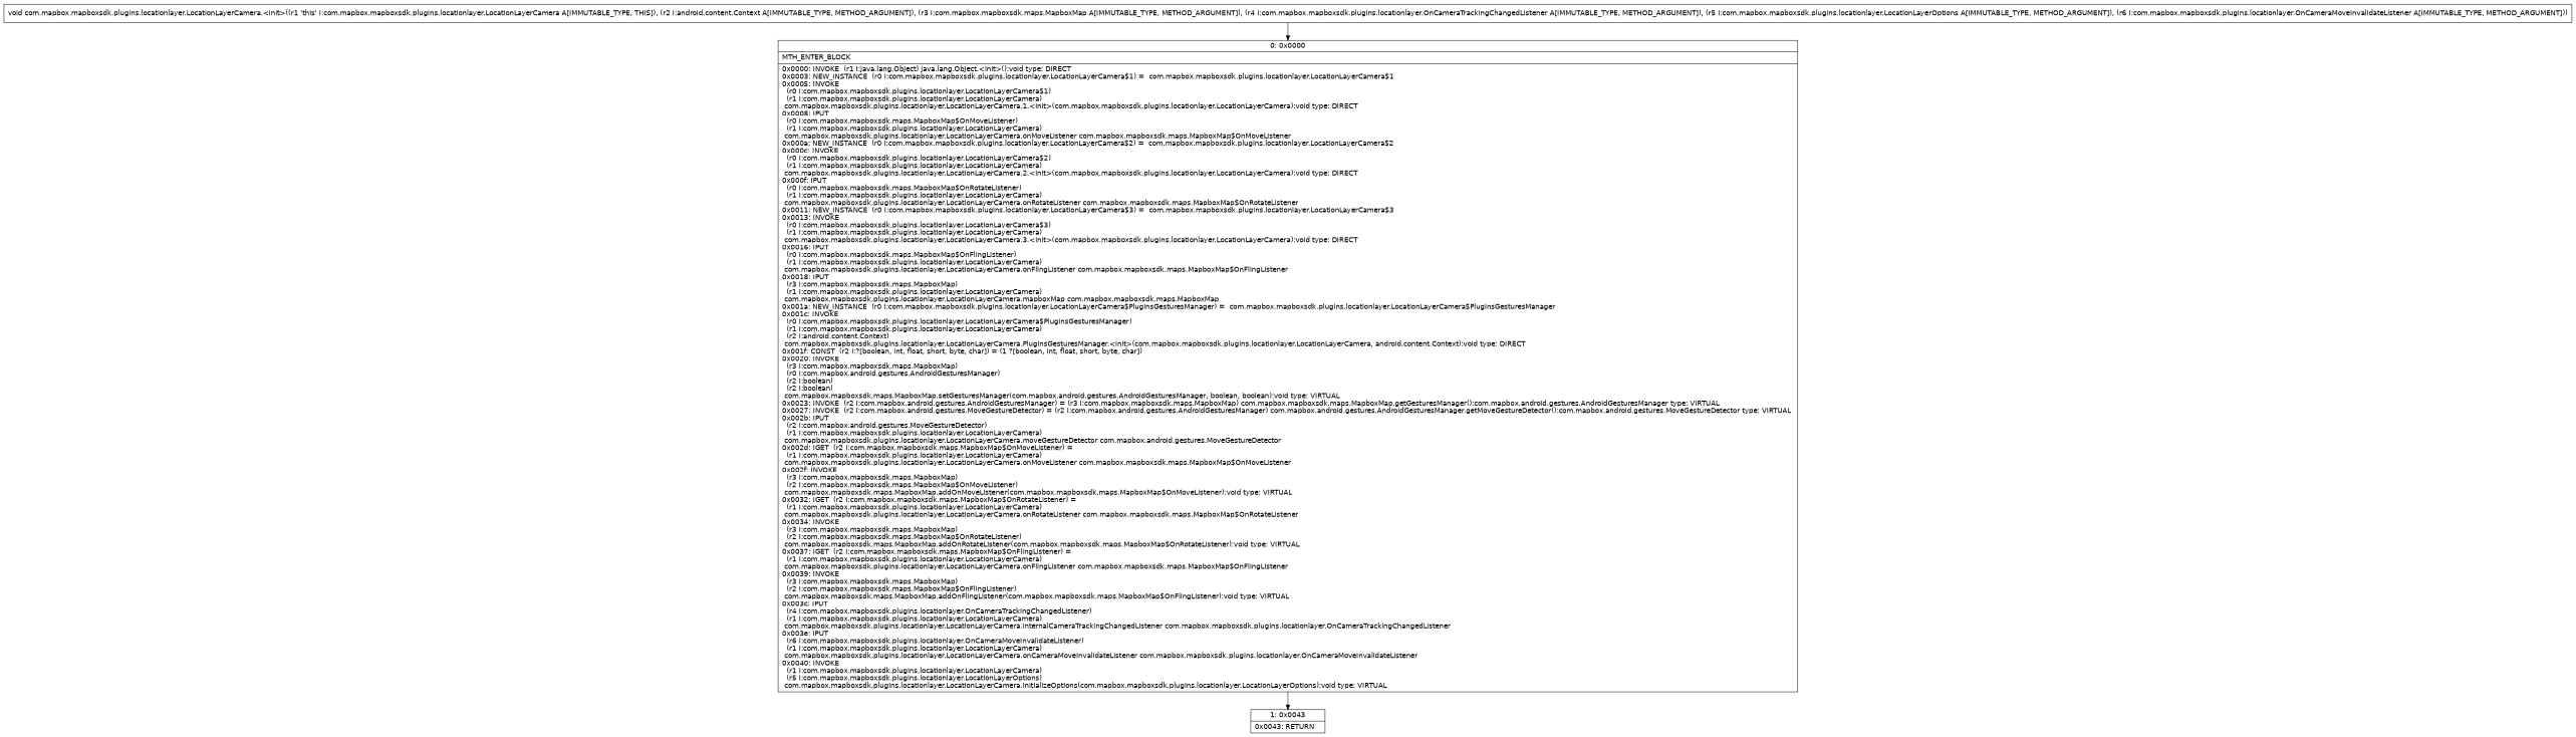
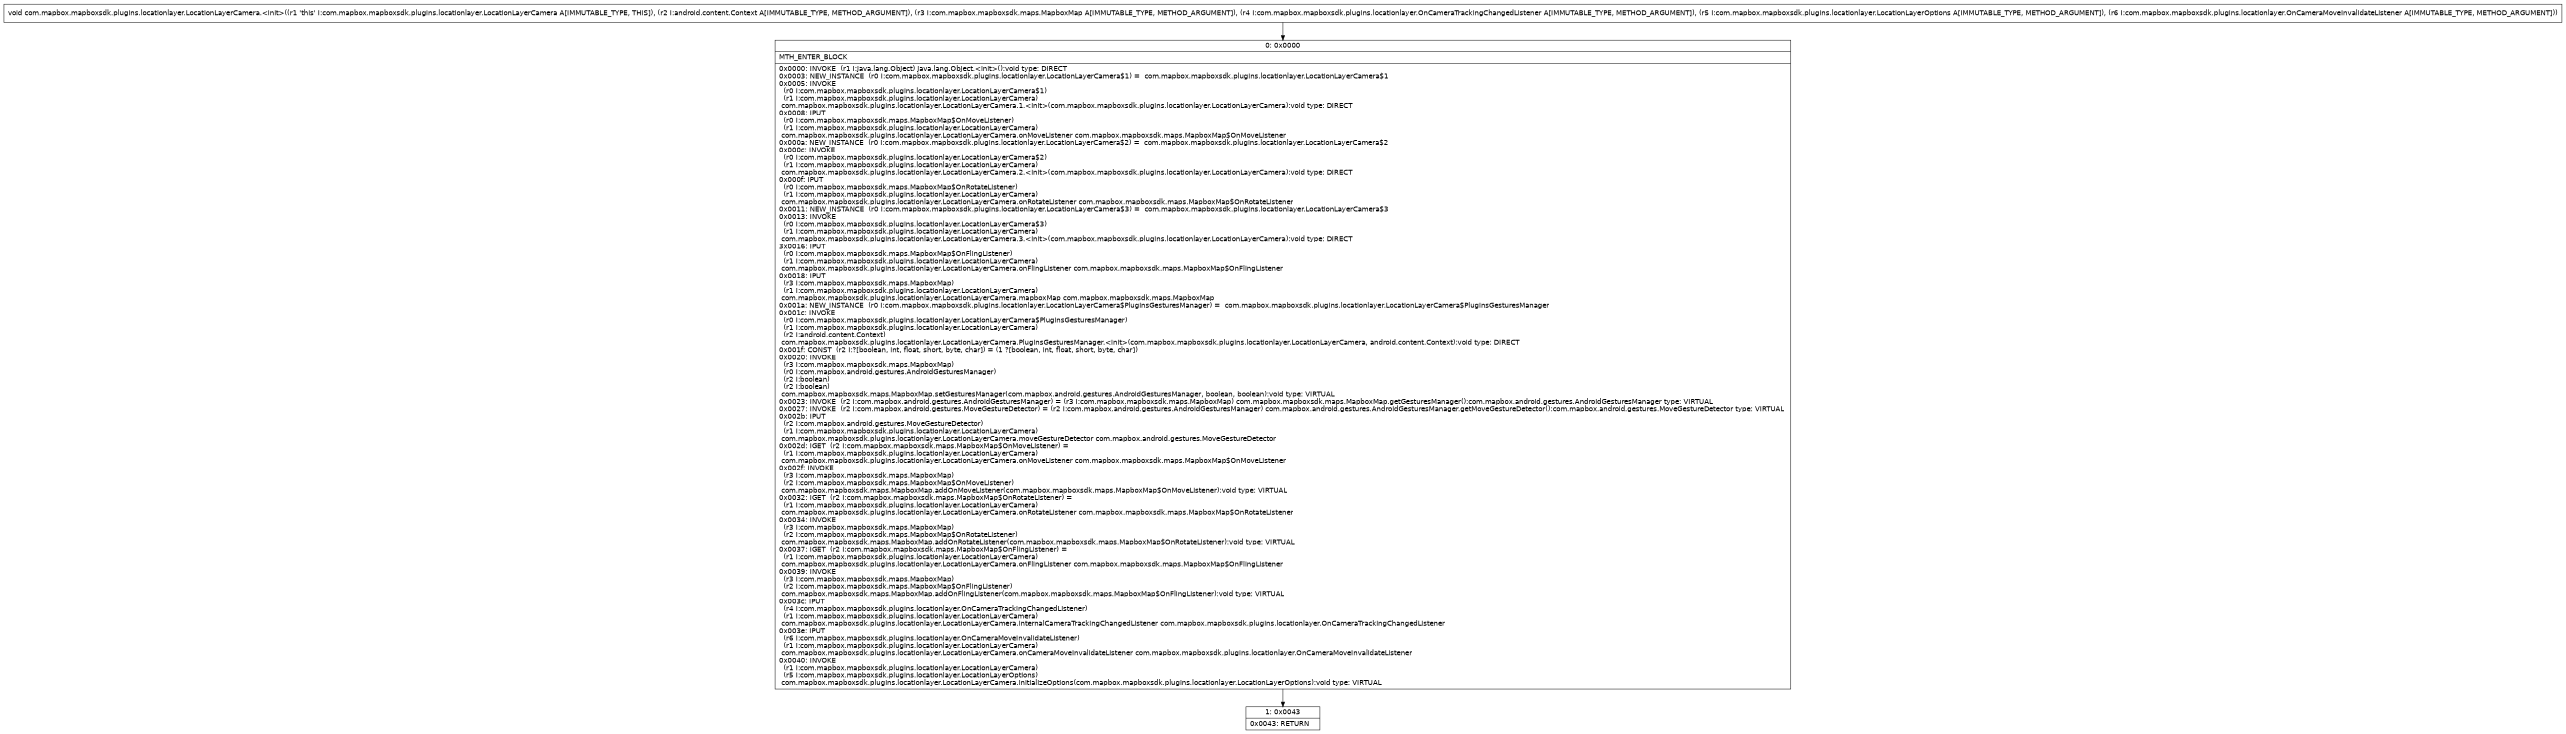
  digraph {
    fontname="DejaVu Sans"
    node [shape=record fontname="DejaVu Sans"]
    edge [fontname="DejaVu Sans"]
-   n1 [label="{0\:\ 0x0000|MTH_ENTER_BLOCK\l|0x0000: INVOKE  (r1 I:java.lang.Object) java.lang.Object.\<init\>():void type: DIRECT \l0x0003: NEW_INSTANCE  (r0 I:com.mapbox.mapboxsdk.plugins.locationlayer.LocationLayerCamera$1) =  com.mapbox.mapboxsdk.plugins.locationlayer.LocationLayerCamera$1 \l0x0005: INVOKE  \l  (r0 I:com.mapbox.mapboxsdk.plugins.locationlayer.LocationLayerCamera$1)\l  (r1 I:com.mapbox.mapboxsdk.plugins.locationlayer.LocationLayerCamera)\l com.mapbox.mapboxsdk.plugins.locationlayer.LocationLayerCamera.1.\<init\>(com.mapbox.mapboxsdk.plugins.locationlayer.LocationLayerCamera):void type: DIRECT \l0x0008: IPUT  \l  (r0 I:com.mapbox.mapboxsdk.maps.MapboxMap$OnMoveListener)\l  (r1 I:com.mapbox.mapboxsdk.plugins.locationlayer.LocationLayerCamera)\l com.mapbox.mapboxsdk.plugins.locationlayer.LocationLayerCamera.onMoveListener com.mapbox.mapboxsdk.maps.MapboxMap$OnMoveListener \l0x000a: NEW_INSTANCE  (r0 I:com.mapbox.mapboxsdk.plugins.locationlayer.LocationLayerCamera$2) =  com.mapbox.mapboxsdk.plugins.locationlayer.LocationLayerCamera$2 \l0x000c: INVOKE  \l  (r0 I:com.mapbox.mapboxsdk.plugins.locationlayer.LocationLayerCamera$2)\l  (r1 I:com.mapbox.mapboxsdk.plugins.locationlayer.LocationLayerCamera)\l com.mapbox.mapboxsdk.plugins.locationlayer.LocationLayerCamera.2.\<init\>(com.mapbox.mapboxsdk.plugins.locationlayer.LocationLayerCamera):void type: DIRECT \l0x000f: IPUT  \l  (r0 I:com.mapbox.mapboxsdk.maps.MapboxMap$OnRotateListener)\l  (r1 I:com.mapbox.mapboxsdk.plugins.locationlayer.LocationLayerCamera)\l com.mapbox.mapboxsdk.plugins.locationlayer.LocationLayerCamera.onRotateListener com.mapbox.mapboxsdk.maps.MapboxMap$OnRotateListener \l0x0011: NEW_INSTANCE  (r0 I:com.mapbox.mapboxsdk.plugins.locationlayer.LocationLayerCamera$3) =  com.mapbox.mapboxsdk.plugins.locationlayer.LocationLayerCamera$3 \l0x0013: INVOKE  \l  (r0 I:com.mapbox.mapboxsdk.plugins.locationlayer.LocationLayerCamera$3)\l  (r1 I:com.mapbox.mapboxsdk.plugins.locationlayer.LocationLayerCamera)\l com.mapbox.mapboxsdk.plugins.locationlayer.LocationLayerCamera.3.\<init\>(com.mapbox.mapboxsdk.plugins.locationlayer.LocationLayerCamera):void type: DIRECT \l0x0016: IPUT  \l  (r0 I:com.mapbox.mapboxsdk.maps.MapboxMap$OnFlingListener)\l  (r1 I:com.mapbox.mapboxsdk.plugins.locationlayer.LocationLayerCamera)\l com.mapbox.mapboxsdk.plugins.locationlayer.LocationLayerCamera.onFlingListener com.mapbox.mapboxsdk.maps.MapboxMap$OnFlingListener \l0x0018: IPUT  \l  (r3 I:com.mapbox.mapboxsdk.maps.MapboxMap)\l  (r1 I:com.mapbox.mapboxsdk.plugins.locationlayer.LocationLayerCamera)\l com.mapbox.mapboxsdk.plugins.locationlayer.LocationLayerCamera.mapboxMap com.mapbox.mapboxsdk.maps.MapboxMap \l0x001a: NEW_INSTANCE  (r0 I:com.mapbox.mapboxsdk.plugins.locationlayer.LocationLayerCamera$PluginsGesturesManager) =  com.mapbox.mapboxsdk.plugins.locationlayer.LocationLayerCamera$PluginsGesturesManager \l0x001c: INVOKE  \l  (r0 I:com.mapbox.mapboxsdk.plugins.locationlayer.LocationLayerCamera$PluginsGesturesManager)\l  (r1 I:com.mapbox.mapboxsdk.plugins.locationlayer.LocationLayerCamera)\l  (r2 I:android.content.Context)\l com.mapbox.mapboxsdk.plugins.locationlayer.LocationLayerCamera.PluginsGesturesManager.\<init\>(com.mapbox.mapboxsdk.plugins.locationlayer.LocationLayerCamera, android.content.Context):void type: DIRECT \l0x001f: CONST  (r2 I:?[boolean, int, float, short, byte, char]) = (1 ?[boolean, int, float, short, byte, char]) \l0x0020: INVOKE  \l  (r3 I:com.mapbox.mapboxsdk.maps.MapboxMap)\l  (r0 I:com.mapbox.android.gestures.AndroidGesturesManager)\l  (r2 I:boolean)\l  (r2 I:boolean)\l com.mapbox.mapboxsdk.maps.MapboxMap.setGesturesManager(com.mapbox.android.gestures.AndroidGesturesManager, boolean, boolean):void type: VIRTUAL \l0x0023: INVOKE  (r2 I:com.mapbox.android.gestures.AndroidGesturesManager) = (r3 I:com.mapbox.mapboxsdk.maps.MapboxMap) com.mapbox.mapboxsdk.maps.MapboxMap.getGesturesManager():com.mapbox.android.gestures.AndroidGesturesManager type: VIRTUAL \l0x0027: INVOKE  (r2 I:com.mapbox.android.gestures.MoveGestureDetector) = (r2 I:com.mapbox.android.gestures.AndroidGesturesManager) com.mapbox.android.gestures.AndroidGesturesManager.getMoveGestureDetector():com.mapbox.android.gestures.MoveGestureDetector type: VIRTUAL \l0x002b: IPUT  \l  (r2 I:com.mapbox.android.gestures.MoveGestureDetector)\l  (r1 I:com.mapbox.mapboxsdk.plugins.locationlayer.LocationLayerCamera)\l com.mapbox.mapboxsdk.plugins.locationlayer.LocationLayerCamera.moveGestureDetector com.mapbox.android.gestures.MoveGestureDetector \l0x002d: IGET  (r2 I:com.mapbox.mapboxsdk.maps.MapboxMap$OnMoveListener) = \l  (r1 I:com.mapbox.mapboxsdk.plugins.locationlayer.LocationLayerCamera)\l com.mapbox.mapboxsdk.plugins.locationlayer.LocationLayerCamera.onMoveListener com.mapbox.mapboxsdk.maps.MapboxMap$OnMoveListener \l0x002f: INVOKE  \l  (r3 I:com.mapbox.mapboxsdk.maps.MapboxMap)\l  (r2 I:com.mapbox.mapboxsdk.maps.MapboxMap$OnMoveListener)\l com.mapbox.mapboxsdk.maps.MapboxMap.addOnMoveListener(com.mapbox.mapboxsdk.maps.MapboxMap$OnMoveListener):void type: VIRTUAL \l0x0032: IGET  (r2 I:com.mapbox.mapboxsdk.maps.MapboxMap$OnRotateListener) = \l  (r1 I:com.mapbox.mapboxsdk.plugins.locationlayer.LocationLayerCamera)\l com.mapbox.mapboxsdk.plugins.locationlayer.LocationLayerCamera.onRotateListener com.mapbox.mapboxsdk.maps.MapboxMap$OnRotateListener \l0x0034: INVOKE  \l  (r3 I:com.mapbox.mapboxsdk.maps.MapboxMap)\l  (r2 I:com.mapbox.mapboxsdk.maps.MapboxMap$OnRotateListener)\l com.mapbox.mapboxsdk.maps.MapboxMap.addOnRotateListener(com.mapbox.mapboxsdk.maps.MapboxMap$OnRotateListener):void type: VIRTUAL \l0x0037: IGET  (r2 I:com.mapbox.mapboxsdk.maps.MapboxMap$OnFlingListener) = \l  (r1 I:com.mapbox.mapboxsdk.plugins.locationlayer.LocationLayerCamera)\l com.mapbox.mapboxsdk.plugins.locationlayer.LocationLayerCamera.onFlingListener com.mapbox.mapboxsdk.maps.MapboxMap$OnFlingListener \l0x0039: INVOKE  \l  (r3 I:com.mapbox.mapboxsdk.maps.MapboxMap)\l  (r2 I:com.mapbox.mapboxsdk.maps.MapboxMap$OnFlingListener)\l com.mapbox.mapboxsdk.maps.MapboxMap.addOnFlingListener(com.mapbox.mapboxsdk.maps.MapboxMap$OnFlingListener):void type: VIRTUAL \l0x003c: IPUT  \l  (r4 I:com.mapbox.mapboxsdk.plugins.locationlayer.OnCameraTrackingChangedListener)\l  (r1 I:com.mapbox.mapboxsdk.plugins.locationlayer.LocationLayerCamera)\l com.mapbox.mapboxsdk.plugins.locationlayer.LocationLayerCamera.internalCameraTrackingChangedListener com.mapbox.mapboxsdk.plugins.locationlayer.OnCameraTrackingChangedListener \l0x003e: IPUT  \l  (r6 I:com.mapbox.mapboxsdk.plugins.locationlayer.OnCameraMoveInvalidateListener)\l  (r1 I:com.mapbox.mapboxsdk.plugins.locationlayer.LocationLayerCamera)\l com.mapbox.mapboxsdk.plugins.locationlayer.LocationLayerCamera.onCameraMoveInvalidateListener com.mapbox.mapboxsdk.plugins.locationlayer.OnCameraMoveInvalidateListener \l0x0040: INVOKE  \l  (r1 I:com.mapbox.mapboxsdk.plugins.locationlayer.LocationLayerCamera)\l  (r5 I:com.mapbox.mapboxsdk.plugins.locationlayer.LocationLayerOptions)\l com.mapbox.mapboxsdk.plugins.locationlayer.LocationLayerCamera.initializeOptions(com.mapbox.mapboxsdk.plugins.locationlayer.LocationLayerOptions):void type: VIRTUAL \l}"]
+   n1 [label="{0\:\ 0x0000|MTH_ENTER_BLOCK\l|0x0000: INVOKE  (r1 I:java.lang.Object) java.lang.Object.\<init\>():void type: DIRECT \l0x0003: NEW_INSTANCE  (r0 I:com.mapbox.mapboxsdk.plugins.locationlayer.LocationLayerCamera$1) =  com.mapbox.mapboxsdk.plugins.locationlayer.LocationLayerCamera$1 \l0x0005: INVOKE  \l  (r0 I:com.mapbox.mapboxsdk.plugins.locationlayer.LocationLayerCamera$1)\l  (r1 I:com.mapbox.mapboxsdk.plugins.locationlayer.LocationLayerCamera)\l com.mapbox.mapboxsdk.plugins.locationlayer.LocationLayerCamera.1.\<init\>(com.mapbox.mapboxsdk.plugins.locationlayer.LocationLayerCamera):void type: DIRECT \l0x0008: IPUT  \l  (r0 I:com.mapbox.mapboxsdk.maps.MapboxMap$OnMoveListener)\l  (r1 I:com.mapbox.mapboxsdk.plugins.locationlayer.LocationLayerCamera)\l com.mapbox.mapboxsdk.plugins.locationlayer.LocationLayerCamera.onMoveListener com.mapbox.mapboxsdk.maps.MapboxMap$OnMoveListener \l0x000a: NEW_INSTANCE  (r0 I:com.mapbox.mapboxsdk.plugins.locationlayer.LocationLayerCamera$2) =  com.mapbox.mapboxsdk.plugins.locationlayer.LocationLayerCamera$2 \l0x000c: INVOKE  \l  (r0 I:com.mapbox.mapboxsdk.plugins.locationlayer.LocationLayerCamera$2)\l  (r1 I:com.mapbox.mapboxsdk.plugins.locationlayer.LocationLayerCamera)\l com.mapbox.mapboxsdk.plugins.locationlayer.LocationLayerCamera.2.\<init\>(com.mapbox.mapboxsdk.plugins.locationlayer.LocationLayerCamera):void type: DIRECT \l0x000f: IPUT  \l  (r0 I:com.mapbox.mapboxsdk.maps.MapboxMap$OnRotateListener)\l  (r1 I:com.mapbox.mapboxsdk.plugins.locationlayer.LocationLayerCamera)\l com.mapbox.mapboxsdk.plugins.locationlayer.LocationLayerCamera.onRotateListener com.mapbox.mapboxsdk.maps.MapboxMap$OnRotateListener \l0x0011: NEW_INSTANCE  (r0 I:com.mapbox.mapboxsdk.plugins.locationlayer.LocationLayerCamera$3) =  com.mapbox.mapboxsdk.plugins.locationlayer.LocationLayerCamera$3 \l0x0013: INVOKE  \l  (r0 I:com.mapbox.mapboxsdk.plugins.locationlayer.LocationLayerCamera$3)\l  (r1 I:com.mapbox.mapboxsdk.plugins.locationlayer.LocationLayerCamera)\l com.mapbox.mapboxsdk.plugins.locationlayer.LocationLayerCamera.3.\<init\>(com.mapbox.mapboxsdk.plugins.locationlayer.LocationLayerCamera):void type: DIRECT \l3x0016: IPUT  \l  (r0 I:com.mapbox.mapboxsdk.maps.MapboxMap$OnFlingListener)\l  (r1 I:com.mapbox.mapboxsdk.plugins.locationlayer.LocationLayerCamera)\l com.mapbox.mapboxsdk.plugins.locationlayer.LocationLayerCamera.onFlingListener com.mapbox.mapboxsdk.maps.MapboxMap$OnFlingListener \l0x0018: IPUT  \l  (r3 I:com.mapbox.mapboxsdk.maps.MapboxMap)\l  (r1 I:com.mapbox.mapboxsdk.plugins.locationlayer.LocationLayerCamera)\l com.mapbox.mapboxsdk.plugins.locationlayer.LocationLayerCamera.mapboxMap com.mapbox.mapboxsdk.maps.MapboxMap \l0x001a: NEW_INSTANCE  (r0 I:com.mapbox.mapboxsdk.plugins.locationlayer.LocationLayerCamera$PluginsGesturesManager) =  com.mapbox.mapboxsdk.plugins.locationlayer.LocationLayerCamera$PluginsGesturesManager \l0x001c: INVOKE  \l  (r0 I:com.mapbox.mapboxsdk.plugins.locationlayer.LocationLayerCamera$PluginsGesturesManager)\l  (r1 I:com.mapbox.mapboxsdk.plugins.locationlayer.LocationLayerCamera)\l  (r2 I:android.content.Context)\l com.mapbox.mapboxsdk.plugins.locationlayer.LocationLayerCamera.PluginsGesturesManager.\<init\>(com.mapbox.mapboxsdk.plugins.locationlayer.LocationLayerCamera, android.content.Context):void type: DIRECT \l0x001f: CONST  (r2 I:?[boolean, int, float, short, byte, char]) = (1 ?[boolean, int, float, short, byte, char]) \l0x0020: INVOKE  \l  (r3 I:com.mapbox.mapboxsdk.maps.MapboxMap)\l  (r0 I:com.mapbox.android.gestures.AndroidGesturesManager)\l  (r2 I:boolean)\l  (r2 I:boolean)\l com.mapbox.mapboxsdk.maps.MapboxMap.setGesturesManager(com.mapbox.android.gestures.AndroidGesturesManager, boolean, boolean):void type: VIRTUAL \l0x0023: INVOKE  (r2 I:com.mapbox.android.gestures.AndroidGesturesManager) = (r3 I:com.mapbox.mapboxsdk.maps.MapboxMap) com.mapbox.mapboxsdk.maps.MapboxMap.getGesturesManager():com.mapbox.android.gestures.AndroidGesturesManager type: VIRTUAL \l0x0027: INVOKE  (r2 I:com.mapbox.android.gestures.MoveGestureDetector) = (r2 I:com.mapbox.android.gestures.AndroidGesturesManager) com.mapbox.android.gestures.AndroidGesturesManager.getMoveGestureDetector():com.mapbox.android.gestures.MoveGestureDetector type: VIRTUAL \l0x002b: IPUT  \l  (r2 I:com.mapbox.android.gestures.MoveGestureDetector)\l  (r1 I:com.mapbox.mapboxsdk.plugins.locationlayer.LocationLayerCamera)\l com.mapbox.mapboxsdk.plugins.locationlayer.LocationLayerCamera.moveGestureDetector com.mapbox.android.gestures.MoveGestureDetector \l0x002d: IGET  (r2 I:com.mapbox.mapboxsdk.maps.MapboxMap$OnMoveListener) = \l  (r1 I:com.mapbox.mapboxsdk.plugins.locationlayer.LocationLayerCamera)\l com.mapbox.mapboxsdk.plugins.locationlayer.LocationLayerCamera.onMoveListener com.mapbox.mapboxsdk.maps.MapboxMap$OnMoveListener \l0x002f: INVOKE  \l  (r3 I:com.mapbox.mapboxsdk.maps.MapboxMap)\l  (r2 I:com.mapbox.mapboxsdk.maps.MapboxMap$OnMoveListener)\l com.mapbox.mapboxsdk.maps.MapboxMap.addOnMoveListener(com.mapbox.mapboxsdk.maps.MapboxMap$OnMoveListener):void type: VIRTUAL \l0x0032: IGET  (r2 I:com.mapbox.mapboxsdk.maps.MapboxMap$OnRotateListener) = \l  (r1 I:com.mapbox.mapboxsdk.plugins.locationlayer.LocationLayerCamera)\l com.mapbox.mapboxsdk.plugins.locationlayer.LocationLayerCamera.onRotateListener com.mapbox.mapboxsdk.maps.MapboxMap$OnRotateListener \l0x0034: INVOKE  \l  (r3 I:com.mapbox.mapboxsdk.maps.MapboxMap)\l  (r2 I:com.mapbox.mapboxsdk.maps.MapboxMap$OnRotateListener)\l com.mapbox.mapboxsdk.maps.MapboxMap.addOnRotateListener(com.mapbox.mapboxsdk.maps.MapboxMap$OnRotateListener):void type: VIRTUAL \l0x0037: IGET  (r2 I:com.mapbox.mapboxsdk.maps.MapboxMap$OnFlingListener) = \l  (r1 I:com.mapbox.mapboxsdk.plugins.locationlayer.LocationLayerCamera)\l com.mapbox.mapboxsdk.plugins.locationlayer.LocationLayerCamera.onFlingListener com.mapbox.mapboxsdk.maps.MapboxMap$OnFlingListener \l0x0039: INVOKE  \l  (r3 I:com.mapbox.mapboxsdk.maps.MapboxMap)\l  (r2 I:com.mapbox.mapboxsdk.maps.MapboxMap$OnFlingListener)\l com.mapbox.mapboxsdk.maps.MapboxMap.addOnFlingListener(com.mapbox.mapboxsdk.maps.MapboxMap$OnFlingListener):void type: VIRTUAL \l0x003c: IPUT  \l  (r4 I:com.mapbox.mapboxsdk.plugins.locationlayer.OnCameraTrackingChangedListener)\l  (r1 I:com.mapbox.mapboxsdk.plugins.locationlayer.LocationLayerCamera)\l com.mapbox.mapboxsdk.plugins.locationlayer.LocationLayerCamera.internalCameraTrackingChangedListener com.mapbox.mapboxsdk.plugins.locationlayer.OnCameraTrackingChangedListener \l0x003e: IPUT  \l  (r6 I:com.mapbox.mapboxsdk.plugins.locationlayer.OnCameraMoveInvalidateListener)\l  (r1 I:com.mapbox.mapboxsdk.plugins.locationlayer.LocationLayerCamera)\l com.mapbox.mapboxsdk.plugins.locationlayer.LocationLayerCamera.onCameraMoveInvalidateListener com.mapbox.mapboxsdk.plugins.locationlayer.OnCameraMoveInvalidateListener \l0x0040: INVOKE  \l  (r1 I:com.mapbox.mapboxsdk.plugins.locationlayer.LocationLayerCamera)\l  (r5 I:com.mapbox.mapboxsdk.plugins.locationlayer.LocationLayerOptions)\l com.mapbox.mapboxsdk.plugins.locationlayer.LocationLayerCamera.initializeOptions(com.mapbox.mapboxsdk.plugins.locationlayer.LocationLayerOptions):void type: VIRTUAL \l}"]
    n2 [label="{1\:\ 0x0043|0x0043: RETURN   \l}"]
    n3 [label="{void com.mapbox.mapboxsdk.plugins.locationlayer.LocationLayerCamera.\<init\>((r1 'this' I:com.mapbox.mapboxsdk.plugins.locationlayer.LocationLayerCamera A[IMMUTABLE_TYPE, THIS]), (r2 I:android.content.Context A[IMMUTABLE_TYPE, METHOD_ARGUMENT]), (r3 I:com.mapbox.mapboxsdk.maps.MapboxMap A[IMMUTABLE_TYPE, METHOD_ARGUMENT]), (r4 I:com.mapbox.mapboxsdk.plugins.locationlayer.OnCameraTrackingChangedListener A[IMMUTABLE_TYPE, METHOD_ARGUMENT]), (r5 I:com.mapbox.mapboxsdk.plugins.locationlayer.LocationLayerOptions A[IMMUTABLE_TYPE, METHOD_ARGUMENT]), (r6 I:com.mapbox.mapboxsdk.plugins.locationlayer.OnCameraMoveInvalidateListener A[IMMUTABLE_TYPE, METHOD_ARGUMENT])) }"]
    n1 -> n2
    n3 -> n1
  }
